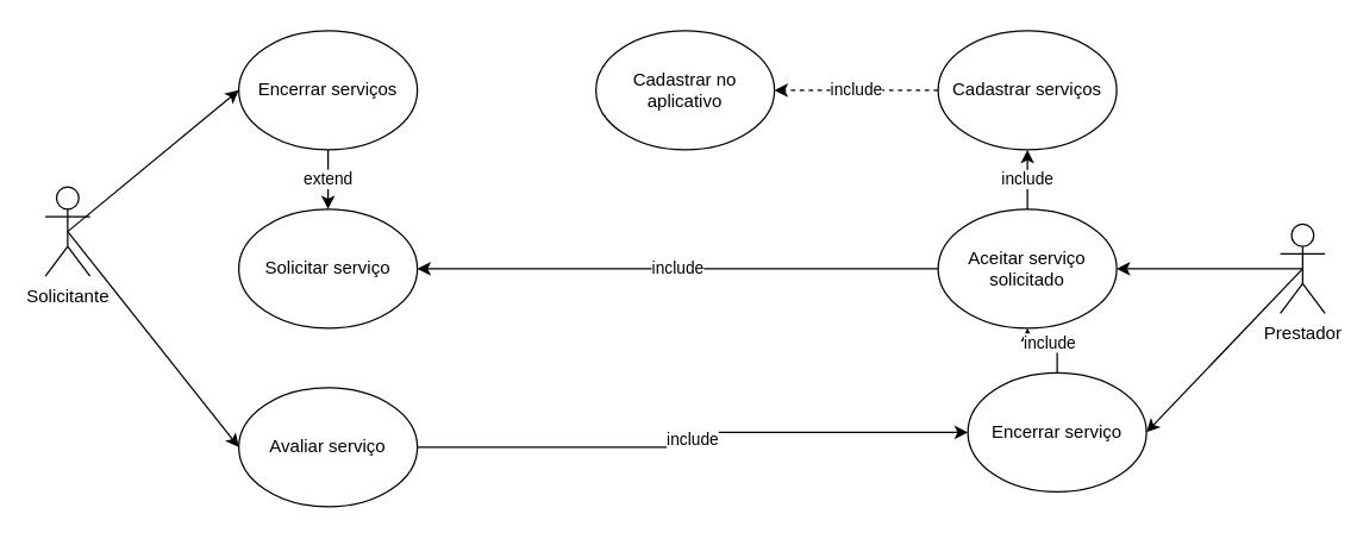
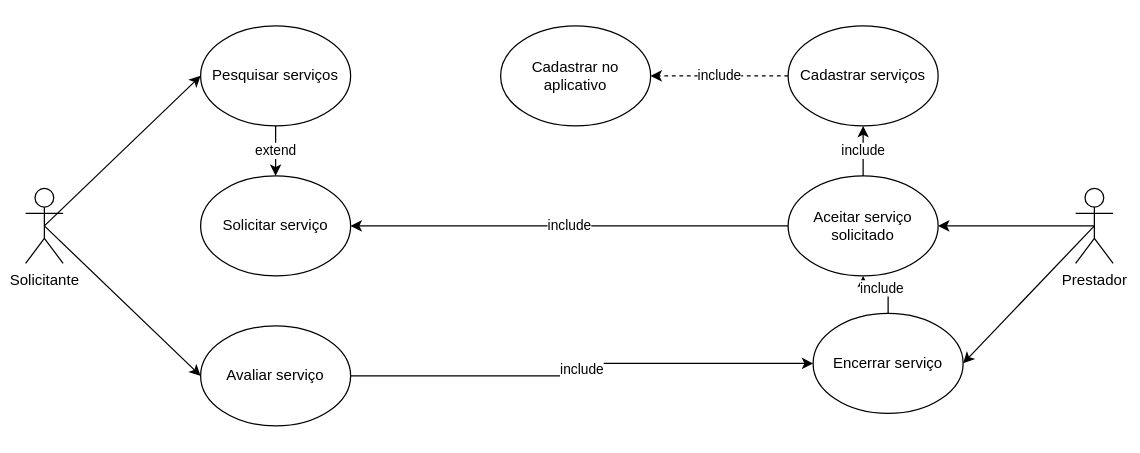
  <mxCell id="0" />
  <mxCell id="1" parent="0" />
  <mxCell id="2" value="Prestador" style="shape=umlActor;verticalLabelPosition=bottom;labelBackgroundColor=#ffffff;verticalAlign=top;html=1;outlineConnect=0;" vertex="1" parent="1"><mxGeometry x="860" y="150" width="30" height="60" as="geometry" /></mxCell>
- <mxCell id="3" value="Solicitante" style="shape=umlActor;verticalLabelPosition=bottom;labelBackgroundColor=#ffffff;verticalAlign=top;html=1;outlineConnect=0;" vertex="1" parent="1"><mxGeometry x="30" y="125" width="30" height="60" as="geometry" /></mxCell>
+ <mxCell id="3" value="Solicitante" style="shape=umlActor;verticalLabelPosition=bottom;labelBackgroundColor=#ffffff;verticalAlign=top;html=1;outlineConnect=0;" vertex="1" parent="1"><mxGeometry x="20" y="150" width="30" height="60" as="geometry" /></mxCell>
  <mxCell id="4" value="Cadastrar no aplicativo" style="ellipse;whiteSpace=wrap;html=1;" vertex="1" parent="1"><mxGeometry x="400" y="20" width="120" height="80" as="geometry" /></mxCell>
  <mxCell id="5" value="include" style="edgeStyle=orthogonalEdgeStyle;rounded=0;orthogonalLoop=1;jettySize=auto;html=1;entryX=1;entryY=0.5;entryDx=0;entryDy=0;dashed=1;" edge="1" parent="1" source="6" target="4"><mxGeometry relative="1" as="geometry"><mxPoint x="940" y="60" as="targetPoint" /></mxGeometry></mxCell>
  <mxCell id="6" value="Cadastrar serviços" style="ellipse;whiteSpace=wrap;html=1;" vertex="1" parent="1"><mxGeometry x="630" y="20" width="120" height="80" as="geometry" /></mxCell>
  <mxCell id="7" value="extend" style="edgeStyle=orthogonalEdgeStyle;rounded=0;orthogonalLoop=1;jettySize=auto;html=1;" edge="1" parent="1" source="8" target="9"><mxGeometry relative="1" as="geometry" /></mxCell>
- <mxCell id="8" value="Encerrar serviços" style="ellipse;whiteSpace=wrap;html=1;" vertex="1" parent="1"><mxGeometry x="160" y="20" width="120" height="80" as="geometry" /></mxCell>
+ <mxCell id="8" value="Pesquisar serviços" style="ellipse;whiteSpace=wrap;html=1;" vertex="1" parent="1"><mxGeometry x="160" y="20" width="120" height="80" as="geometry" /></mxCell>
  <mxCell id="9" value="Solicitar serviço" style="ellipse;whiteSpace=wrap;html=1;" vertex="1" parent="1"><mxGeometry x="160" y="140" width="120" height="80" as="geometry" /></mxCell>
  <mxCell id="10" value="include" style="edgeStyle=orthogonalEdgeStyle;rounded=0;orthogonalLoop=1;jettySize=auto;html=1;entryX=0;entryY=0.5;entryDx=0;entryDy=0;" edge="1" parent="1" source="11" target="19"><mxGeometry relative="1" as="geometry"><mxPoint x="360" y="300" as="targetPoint" /></mxGeometry></mxCell>
  <mxCell id="11" value="Avaliar serviço" style="ellipse;whiteSpace=wrap;html=1;" vertex="1" parent="1"><mxGeometry x="160" y="260" width="120" height="80" as="geometry" /></mxCell>
  <mxCell id="12" value="" style="endArrow=classic;html=1;entryX=0;entryY=0.5;entryDx=0;entryDy=0;exitX=0.5;exitY=0.5;exitDx=0;exitDy=0;exitPerimeter=0;" edge="1" parent="1" source="3" target="8"><mxGeometry width="50" height="50" relative="1" as="geometry"><mxPoint x="35" y="170" as="sourcePoint" /><mxPoint x="650" y="170" as="targetPoint" /></mxGeometry></mxCell>
  <mxCell id="13" value="" style="endArrow=classic;html=1;entryX=0;entryY=0.5;entryDx=0;entryDy=0;exitX=0.5;exitY=0.5;exitDx=0;exitDy=0;exitPerimeter=0;" edge="1" parent="1" source="3" target="11"><mxGeometry width="50" height="50" relative="1" as="geometry"><mxPoint x="45" y="180" as="sourcePoint" /><mxPoint x="170" y="190" as="targetPoint" /></mxGeometry></mxCell>
  <mxCell id="14" value="include" style="edgeStyle=orthogonalEdgeStyle;rounded=0;orthogonalLoop=1;jettySize=auto;html=1;" edge="1" parent="1" source="16" target="6"><mxGeometry relative="1" as="geometry" /></mxCell>
  <mxCell id="15" value="include" style="edgeStyle=orthogonalEdgeStyle;rounded=0;orthogonalLoop=1;jettySize=auto;html=1;entryX=1;entryY=0.5;entryDx=0;entryDy=0;" edge="1" parent="1" source="16" target="9"><mxGeometry relative="1" as="geometry"><mxPoint x="940" y="180" as="targetPoint" /></mxGeometry></mxCell>
  <mxCell id="16" value="Aceitar serviço solicitado" style="ellipse;whiteSpace=wrap;html=1;" vertex="1" parent="1"><mxGeometry x="630" y="140" width="120" height="80" as="geometry" /></mxCell>
  <mxCell id="17" value="" style="endArrow=classic;html=1;exitX=0.5;exitY=0.5;exitDx=0;exitDy=0;exitPerimeter=0;entryX=1;entryY=0.5;entryDx=0;entryDy=0;" edge="1" parent="1" source="2" target="16"><mxGeometry width="50" height="50" relative="1" as="geometry"><mxPoint x="600" y="320" as="sourcePoint" /><mxPoint x="650" y="270" as="targetPoint" /></mxGeometry></mxCell>
  <mxCell id="18" value="include" style="edgeStyle=orthogonalEdgeStyle;rounded=0;orthogonalLoop=1;jettySize=auto;html=1;" edge="1" parent="1" source="19" target="16"><mxGeometry relative="1" as="geometry" /></mxCell>
  <mxCell id="19" value="Encerrar serviço" style="ellipse;whiteSpace=wrap;html=1;" vertex="1" parent="1"><mxGeometry x="650" y="250" width="120" height="80" as="geometry" /></mxCell>
  <mxCell id="20" value="" style="endArrow=classic;html=1;exitX=0.5;exitY=0.5;exitDx=0;exitDy=0;exitPerimeter=0;entryX=1;entryY=0.5;entryDx=0;entryDy=0;" edge="1" parent="1" source="2" target="19"><mxGeometry width="50" height="50" relative="1" as="geometry"><mxPoint x="600" y="320" as="sourcePoint" /><mxPoint x="650" y="270" as="targetPoint" /></mxGeometry></mxCell>
